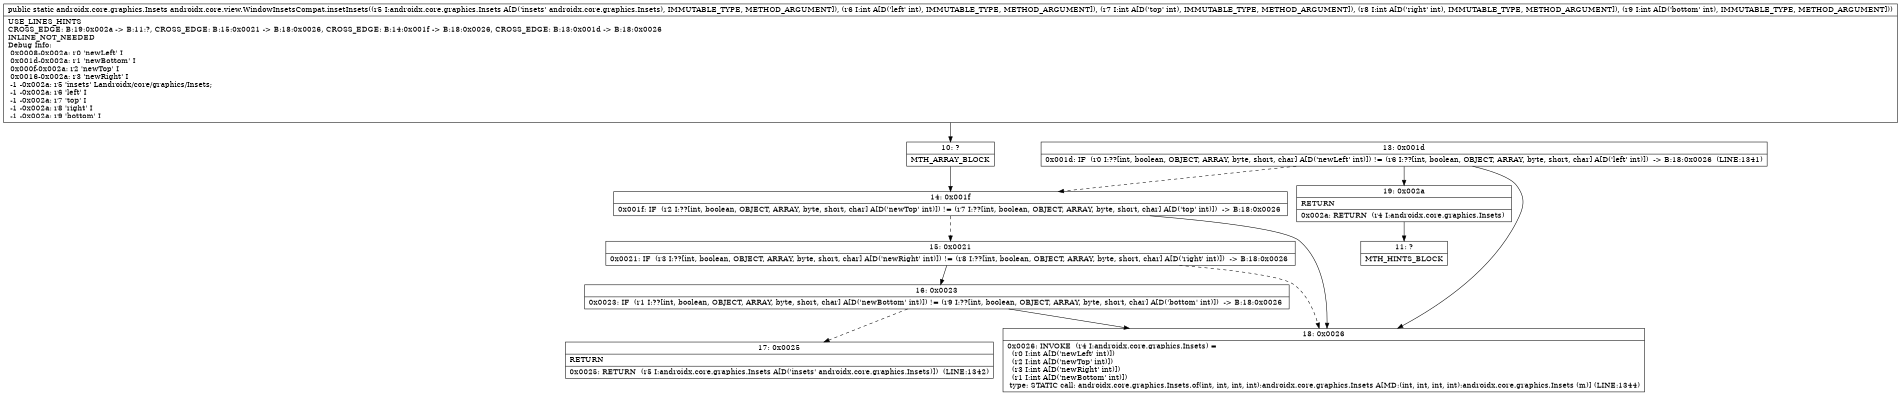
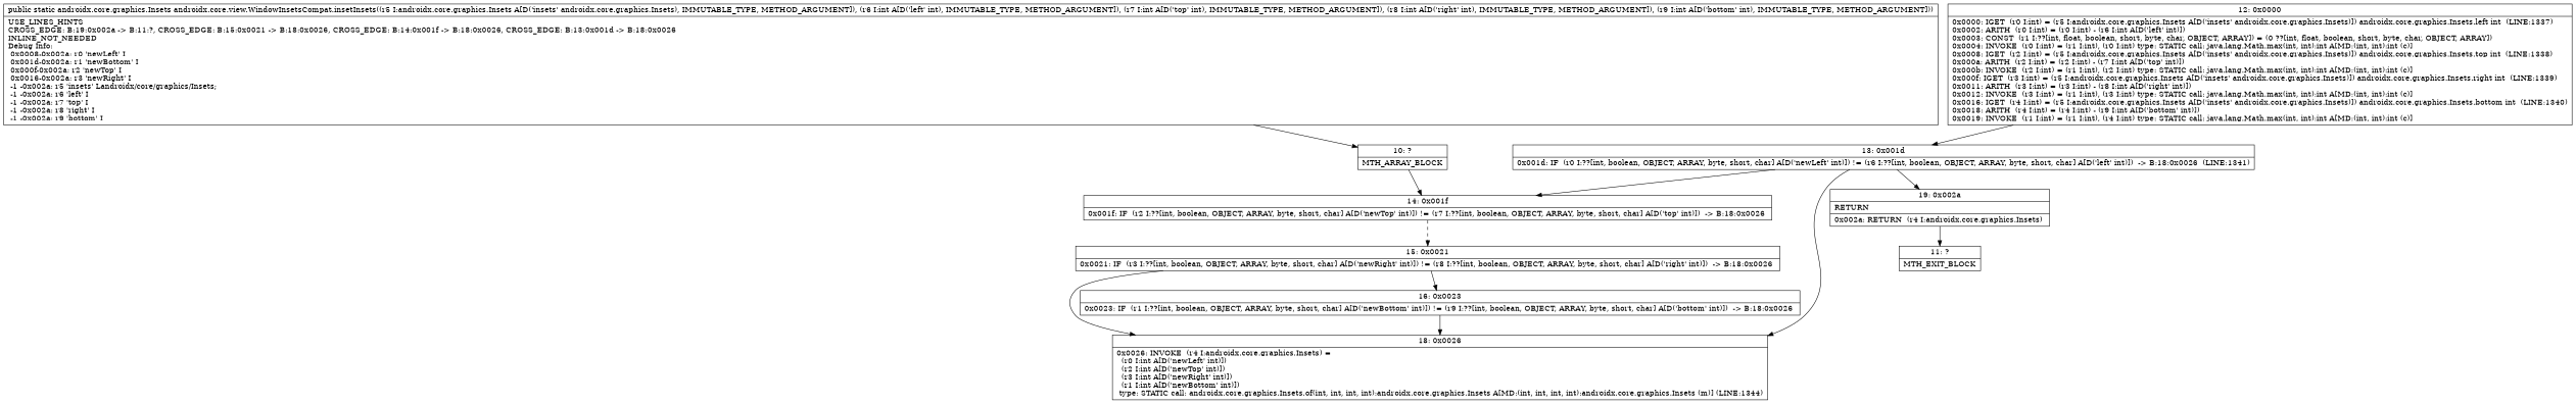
  digraph {
    node [shape=record]
    n1 [label="{10\:\ ?|MTH_ARRAY_BLOCK\l}"]
    n2 [label="{14\:\ 0x001f|0x001f: IF  (r2 I:??[int, boolean, OBJECT, ARRAY, byte, short, char] A[D('newTop' int)]) != (r7 I:??[int, boolean, OBJECT, ARRAY, byte, short, char] A[D('top' int)])  \-\> B:18:0x0026 \l}"]
+   n3 [label="{12\:\ 0x0000|0x0000: IGET  (r0 I:int) = (r5 I:androidx.core.graphics.Insets A[D('insets' androidx.core.graphics.Insets)]) androidx.core.graphics.Insets.left int  (LINE:1337)\l0x0002: ARITH  (r0 I:int) = (r0 I:int) \- (r6 I:int A[D('left' int)]) \l0x0003: CONST  (r1 I:??[int, float, boolean, short, byte, char, OBJECT, ARRAY]) = (0 ??[int, float, boolean, short, byte, char, OBJECT, ARRAY]) \l0x0004: INVOKE  (r0 I:int) = (r1 I:int), (r0 I:int) type: STATIC call: java.lang.Math.max(int, int):int A[MD:(int, int):int (c)]\l0x0008: IGET  (r2 I:int) = (r5 I:androidx.core.graphics.Insets A[D('insets' androidx.core.graphics.Insets)]) androidx.core.graphics.Insets.top int  (LINE:1338)\l0x000a: ARITH  (r2 I:int) = (r2 I:int) \- (r7 I:int A[D('top' int)]) \l0x000b: INVOKE  (r2 I:int) = (r1 I:int), (r2 I:int) type: STATIC call: java.lang.Math.max(int, int):int A[MD:(int, int):int (c)]\l0x000f: IGET  (r3 I:int) = (r5 I:androidx.core.graphics.Insets A[D('insets' androidx.core.graphics.Insets)]) androidx.core.graphics.Insets.right int  (LINE:1339)\l0x0011: ARITH  (r3 I:int) = (r3 I:int) \- (r8 I:int A[D('right' int)]) \l0x0012: INVOKE  (r3 I:int) = (r1 I:int), (r3 I:int) type: STATIC call: java.lang.Math.max(int, int):int A[MD:(int, int):int (c)]\l0x0016: IGET  (r4 I:int) = (r5 I:androidx.core.graphics.Insets A[D('insets' androidx.core.graphics.Insets)]) androidx.core.graphics.Insets.bottom int  (LINE:1340)\l0x0018: ARITH  (r4 I:int) = (r4 I:int) \- (r9 I:int A[D('bottom' int)]) \l0x0019: INVOKE  (r1 I:int) = (r1 I:int), (r4 I:int) type: STATIC call: java.lang.Math.max(int, int):int A[MD:(int, int):int (c)]\l}"]
    n4 [label="{13\:\ 0x001d|0x001d: IF  (r0 I:??[int, boolean, OBJECT, ARRAY, byte, short, char] A[D('newLeft' int)]) != (r6 I:??[int, boolean, OBJECT, ARRAY, byte, short, char] A[D('left' int)])  \-\> B:18:0x0026  (LINE:1341)\l}"]
    n5 [label="{18\:\ 0x0026|0x0026: INVOKE  (r4 I:androidx.core.graphics.Insets) = \l  (r0 I:int A[D('newLeft' int)])\l  (r2 I:int A[D('newTop' int)])\l  (r3 I:int A[D('newRight' int)])\l  (r1 I:int A[D('newBottom' int)])\l type: STATIC call: androidx.core.graphics.Insets.of(int, int, int, int):androidx.core.graphics.Insets A[MD:(int, int, int, int):androidx.core.graphics.Insets (m)] (LINE:1344)\l}"]
    n6 [label="{19\:\ 0x002a|RETURN\l|0x002a: RETURN  (r4 I:androidx.core.graphics.Insets) \l}"]
    n7 [label="{15\:\ 0x0021|0x0021: IF  (r3 I:??[int, boolean, OBJECT, ARRAY, byte, short, char] A[D('newRight' int)]) != (r8 I:??[int, boolean, OBJECT, ARRAY, byte, short, char] A[D('right' int)])  \-\> B:18:0x0026 \l}"]
    n8 [label="{16\:\ 0x0023|0x0023: IF  (r1 I:??[int, boolean, OBJECT, ARRAY, byte, short, char] A[D('newBottom' int)]) != (r9 I:??[int, boolean, OBJECT, ARRAY, byte, short, char] A[D('bottom' int)])  \-\> B:18:0x0026 \l}"]
-   n9 [label="{17\:\ 0x0025|RETURN\l|0x0025: RETURN  (r5 I:androidx.core.graphics.Insets A[D('insets' androidx.core.graphics.Insets)])  (LINE:1342)\l}"]
-   n10 [label="{11\:\ ?|MTH_HINTS_BLOCK\l}"]
+   n10 [label="{11\:\ ?|MTH_EXIT_BLOCK\l}"]
    n11 [label="{public static androidx.core.graphics.Insets androidx.core.view.WindowInsetsCompat.insetInsets((r5 I:androidx.core.graphics.Insets A[D('insets' androidx.core.graphics.Insets), IMMUTABLE_TYPE, METHOD_ARGUMENT]), (r6 I:int A[D('left' int), IMMUTABLE_TYPE, METHOD_ARGUMENT]), (r7 I:int A[D('top' int), IMMUTABLE_TYPE, METHOD_ARGUMENT]), (r8 I:int A[D('right' int), IMMUTABLE_TYPE, METHOD_ARGUMENT]), (r9 I:int A[D('bottom' int), IMMUTABLE_TYPE, METHOD_ARGUMENT]))  | USE_LINES_HINTS\lCROSS_EDGE: B:19:0x002a \-\> B:11:?, CROSS_EDGE: B:15:0x0021 \-\> B:18:0x0026, CROSS_EDGE: B:14:0x001f \-\> B:18:0x0026, CROSS_EDGE: B:13:0x001d \-\> B:18:0x0026\lINLINE_NOT_NEEDED\lDebug Info:\l  0x0008\-0x002a: r0 'newLeft' I\l  0x001d\-0x002a: r1 'newBottom' I\l  0x000f\-0x002a: r2 'newTop' I\l  0x0016\-0x002a: r3 'newRight' I\l  \-1 \-0x002a: r5 'insets' Landroidx\/core\/graphics\/Insets;\l  \-1 \-0x002a: r6 'left' I\l  \-1 \-0x002a: r7 'top' I\l  \-1 \-0x002a: r8 'right' I\l  \-1 \-0x002a: r9 'bottom' I\l}"]
    n1 -> n2
-   n2 -> n5
    n2 -> n7 [style=dashed]
-   n4 -> n2 [style=dashed]
+   n3 -> n4
+   n4 -> n2 [style=solid]
    n4 -> n5
    n4 -> n6
    n6 -> n10
-   n7 -> n5 [style=dashed]
+   n7 -> n5
    n7 -> n8 [style=solid]
    n8 -> n5
-   n8 -> n9 [style=dashed]
    n11 -> n1
  }
